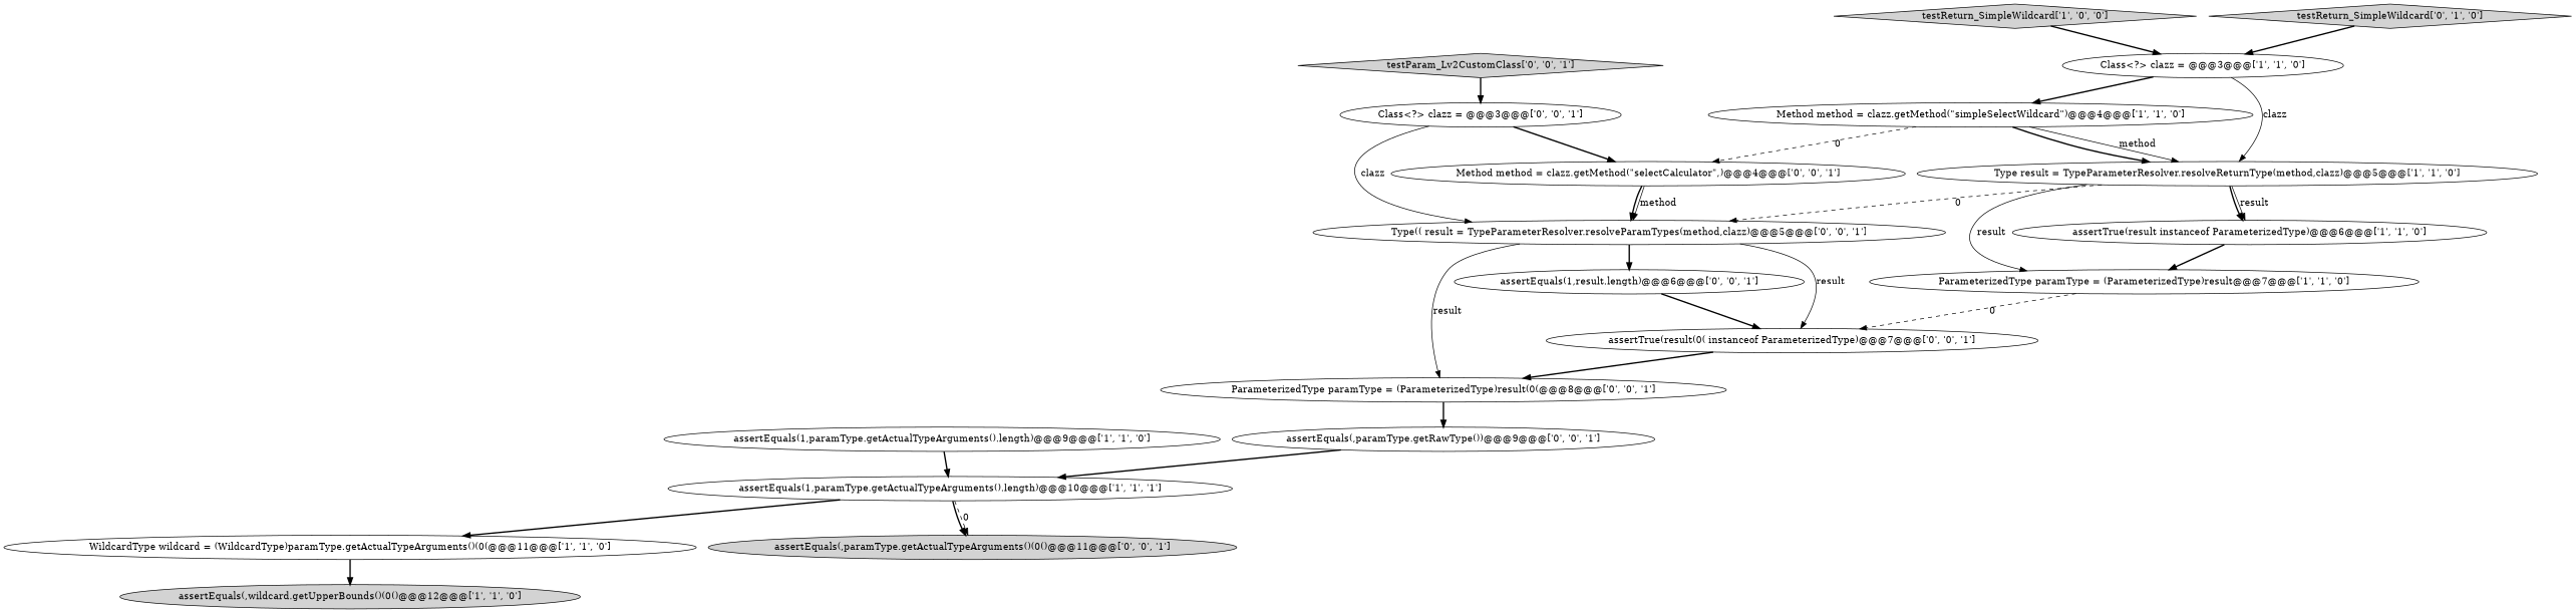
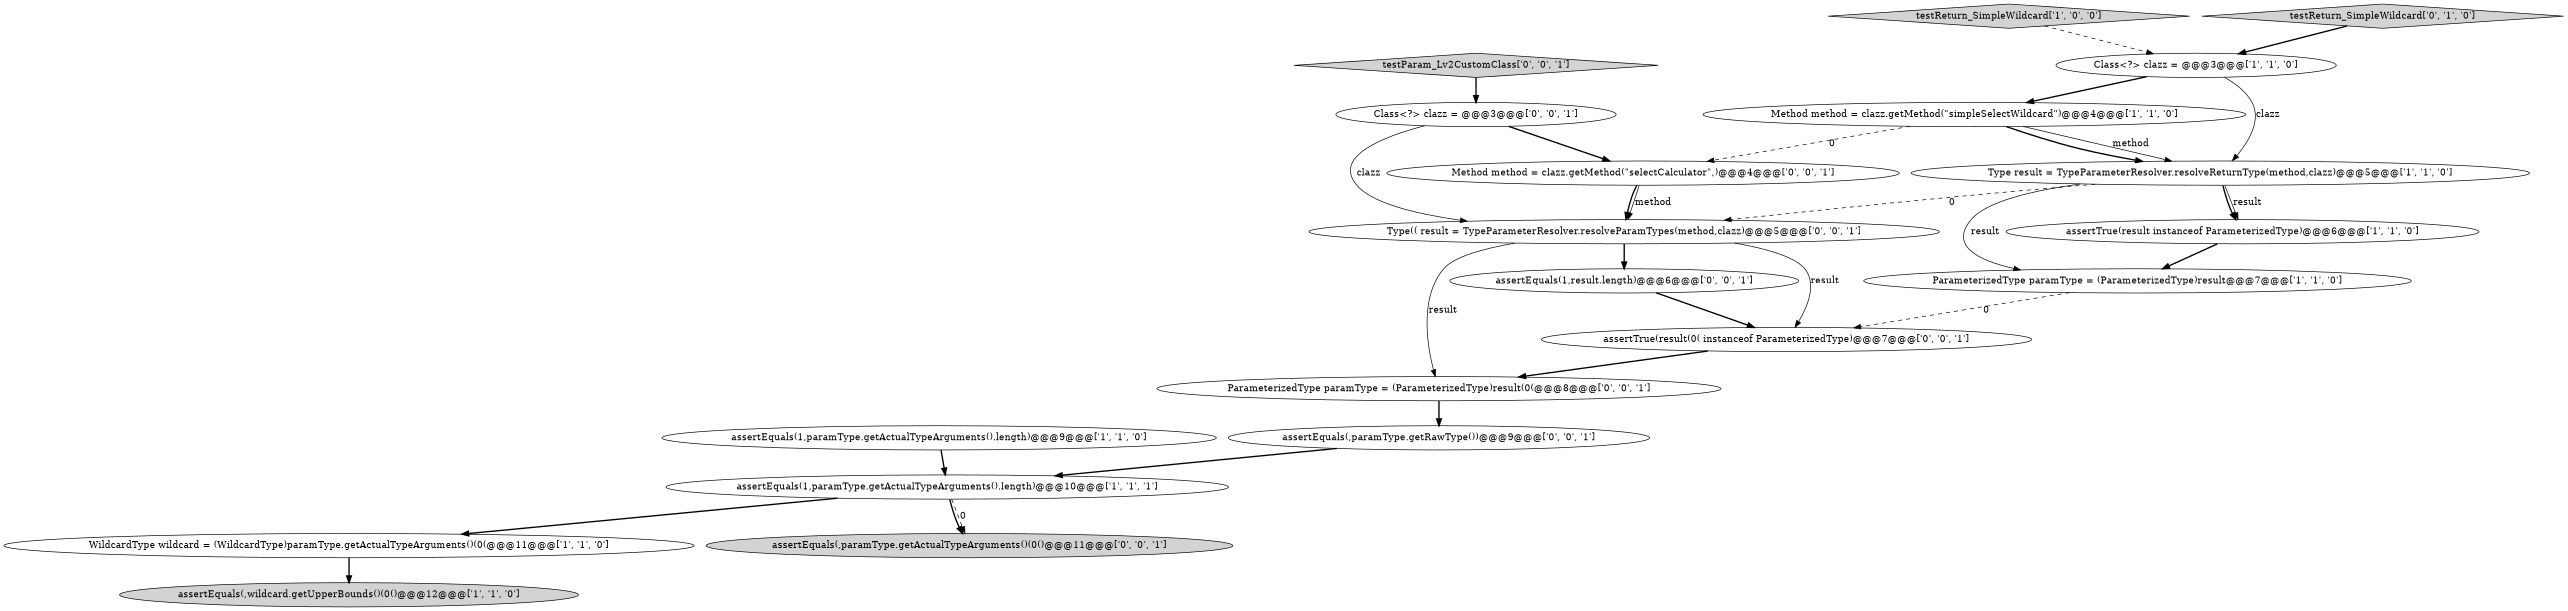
  digraph {
    node [fillcolor=white shape=ellipse style=filled]
    edge [style=bold]
    n1 [label="assertEquals(1,paramType.getActualTypeArguments().length)@@@10@@@['1', '1', '1']"]
    n2 [label="WildcardType wildcard = (WildcardType)paramType.getActualTypeArguments()(0(@@@11@@@['1', '1', '0']"]
    n3 [fillcolor=lightgray label="assertEquals(,paramType.getActualTypeArguments()(0()@@@11@@@['0', '0', '1']"]
    n4 [fillcolor=lightgray label="assertEquals(,wildcard.getUpperBounds()(0()@@@12@@@['1', '1', '0']"]
    n5 [label="Class<?> clazz = @@@3@@@['0', '0', '1']"]
    n6 [label="Method method = clazz.getMethod(\"selectCalculator\",)@@@4@@@['0', '0', '1']"]
    n7 [label="Type(( result = TypeParameterResolver.resolveParamTypes(method,clazz)@@@5@@@['0', '0', '1']"]
    n8 [label="ParameterizedType paramType = (ParameterizedType)result(0(@@@8@@@['0', '0', '1']"]
    n9 [label="assertEquals(1,result.length)@@@6@@@['0', '0', '1']"]
    n10 [label="assertTrue(result(0( instanceof ParameterizedType)@@@7@@@['0', '0', '1']"]
    n11 [label="assertEquals(1,paramType.getActualTypeArguments().length)@@@9@@@['1', '1', '0']"]
    n12 [label="assertEquals(,paramType.getRawType())@@@9@@@['0', '0', '1']"]
    n13 [label="assertTrue(result instanceof ParameterizedType)@@@6@@@['1', '1', '0']"]
    n14 [label="ParameterizedType paramType = (ParameterizedType)result@@@7@@@['1', '1', '0']"]
    n15 [fillcolor=lightgray label="testReturn_SimpleWildcard['1', '0', '0']" shape=diamond]
    n16 [label="Class<?> clazz = @@@3@@@['1', '1', '0']"]
    n17 [label="Type result = TypeParameterResolver.resolveReturnType(method,clazz)@@@5@@@['1', '1', '0']"]
    n18 [label="Method method = clazz.getMethod(\"simpleSelectWildcard\")@@@4@@@['1', '1', '0']"]
    n19 [fillcolor=lightgray label="testReturn_SimpleWildcard['0', '1', '0']" shape=diamond]
    n20 [fillcolor=lightgray label="testParam_Lv2CustomClass['0', '0', '1']" shape=diamond]
    n1 -> n2
    n1 -> n3 [label=0 style=dashed]
    n1 -> n3
    n2 -> n4
    n5 -> n6
    n5 -> n7 [label=clazz style=solid]
    n6 -> n7 [label=method style=solid]
    n6 -> n7
    n7 -> n8 [label=result style=solid]
    n7 -> n9
    n7 -> n10 [label=result style=solid]
    n8 -> n12
    n9 -> n10
    n10 -> n8
    n11 -> n1
    n12 -> n1
    n13 -> n14
    n14 -> n10 [label=0 style=dashed]
-   n15 -> n16
+   n15 -> n16 [style=dashed]
    n16 -> n17 [label=clazz style=solid]
    n16 -> n18
    n17 -> n7 [label=0 style=dashed]
    n17 -> n13 [label=result style=solid]
    n17 -> n13
    n17 -> n14 [label=result style=solid]
    n18 -> n6 [label=0 style=dashed]
    n18 -> n17 [label=method style=solid]
    n18 -> n17
    n19 -> n16
    n20 -> n5
  }
